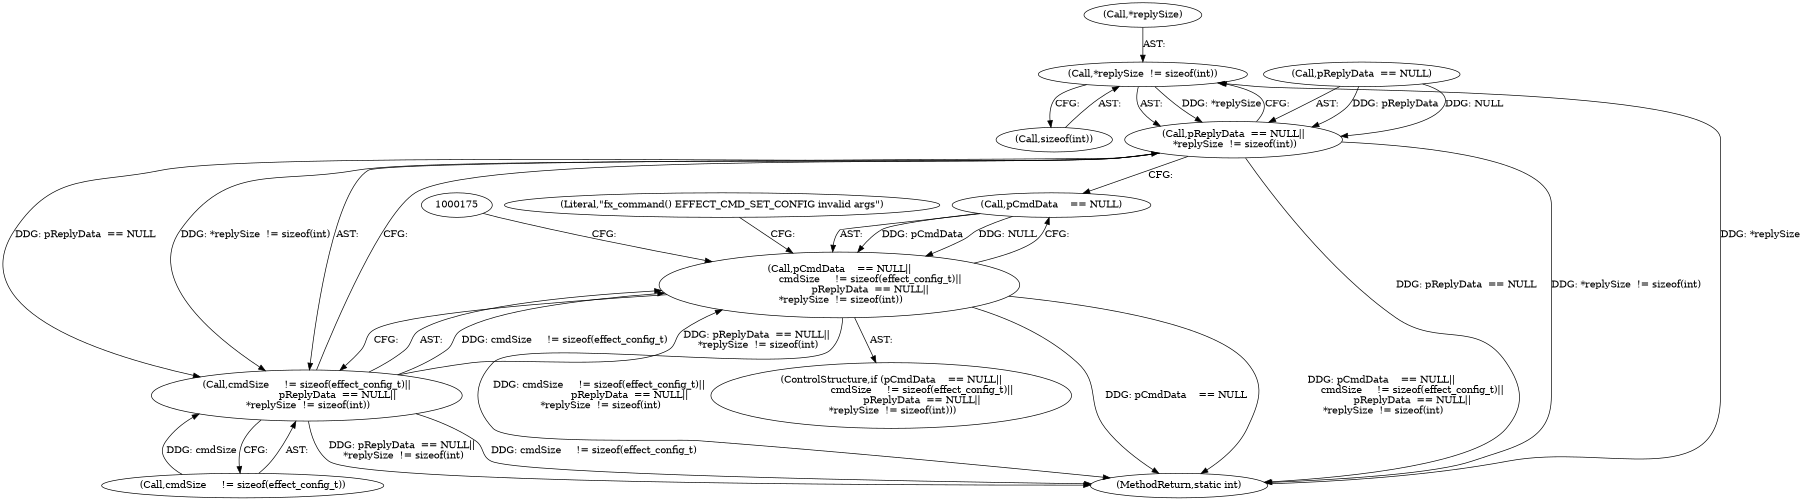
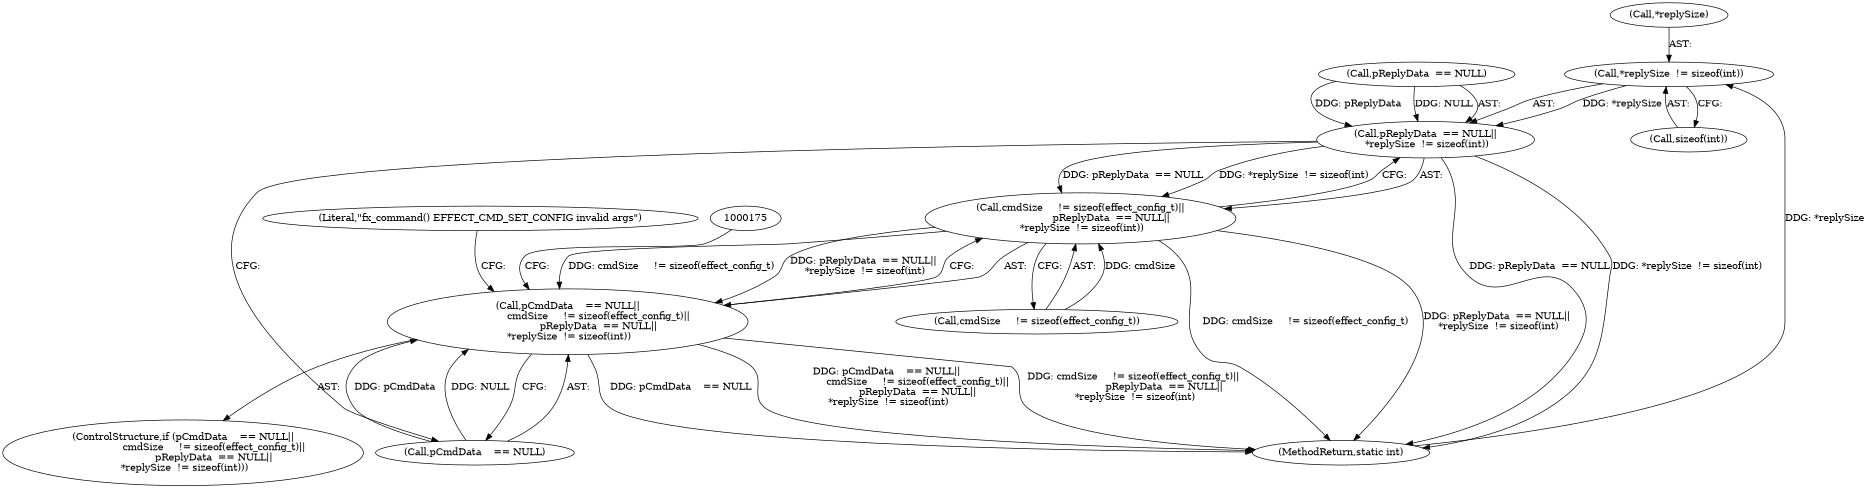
  digraph {
    n1 [label="(Call,*replySize  != sizeof(int))"]
    n2 [label="(Call,pReplyData  == NULL||\n *replySize  != sizeof(int))"]
    n3 [label="(Call,sizeof(int))"]
    n4 [label="(MethodReturn,static int)"]
    n5 [label="(Call,cmdSize     != sizeof(effect_config_t)||\n                    pReplyData  == NULL||\n *replySize  != sizeof(int))"]
    n6 [label="(Call,pCmdData    == NULL)"]
    n7 [label="(Call,pCmdData    == NULL||\n                    cmdSize     != sizeof(effect_config_t)||\n                    pReplyData  == NULL||\n *replySize  != sizeof(int))"]
    n8 [label="(Call,cmdSize     != sizeof(effect_config_t))"]
    n9 [label="(Call,pReplyData  == NULL)"]
    n10 [label="(ControlStructure,if (pCmdData    == NULL||\n                    cmdSize     != sizeof(effect_config_t)||\n                    pReplyData  == NULL||\n *replySize  != sizeof(int)))"]
    n11 [label="(Call,*replySize)"]
    n12 [label="(Literal,\"fx_command() EFFECT_CMD_SET_CONFIG invalid args\")"]
    1000175
    n1 -> n2 [label="AST: "]
    n1 -> n2 [label="DDG: *replySize"]
    n1 -> n3 [label="CFG: "]
-   n2 -> n1 [label="CFG: "]
    n2 -> n4 [label="DDG: pReplyData  == NULL"]
    n2 -> n4 [label="DDG: *replySize  != sizeof(int)"]
    n2 -> n5 [label="AST: "]
    n2 -> n5 [label="DDG: pReplyData  == NULL"]
    n2 -> n5 [label="DDG: *replySize  != sizeof(int)"]
    n2 -> n6 [label="CFG: "]
    n3 -> n1 [label="AST: "]
    n4 -> n1 [label="DDG: *replySize"]
    n5 -> n2 [label="CFG: "]
    n5 -> n4 [label="DDG: pReplyData  == NULL||\n *replySize  != sizeof(int)"]
    n5 -> n4 [label="DDG: cmdSize     != sizeof(effect_config_t)"]
    n5 -> n7 [label="AST: "]
    n5 -> n7 [label="DDG: cmdSize     != sizeof(effect_config_t)"]
    n5 -> n7 [label="DDG: pReplyData  == NULL||\n *replySize  != sizeof(int)"]
    n5 -> n8 [label="CFG: "]
    n6 -> n7 [label="AST: "]
    n6 -> n7 [label="DDG: pCmdData"]
    n6 -> n7 [label="DDG: NULL"]
    n7 -> n4 [label="DDG: cmdSize     != sizeof(effect_config_t)||\n                    pReplyData  == NULL||\n *replySize  != sizeof(int)"]
    n7 -> n4 [label="DDG: pCmdData    == NULL"]
    n7 -> n4 [label="DDG: pCmdData    == NULL||\n                    cmdSize     != sizeof(effect_config_t)||\n                    pReplyData  == NULL||\n *replySize  != sizeof(int)"]
    n7 -> n5 [label="CFG: "]
    n7 -> n6 [label="CFG: "]
    n7 -> n10 [label="AST: "]
    n8 -> n5 [label="AST: "]
    n8 -> n5 [label="DDG: cmdSize"]
    n9 -> n2 [label="AST: "]
    n9 -> n2 [label="DDG: pReplyData"]
    n9 -> n2 [label="DDG: NULL"]
    n11 -> n1 [label="AST: "]
    n12 -> n7 [label="CFG: "]
    1000175 -> n7 [label="CFG: "]
  }
